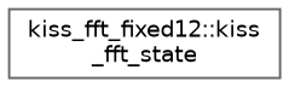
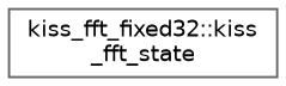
  digraph {
    rankdir=TB
-   n1 [color=grey40 fillcolor=white fontname=Helvetica fontsize=10 height=0.2 label="kiss_fft_fixed12::kiss\l_fft_state" shape=box style=filled width=0.4]
+   n1 [color=grey40 fillcolor=white fontname=Helvetica fontsize=10 height=0.2 label="kiss_fft_fixed32::kiss\l_fft_state" shape=box style=filled width=0.4]
  }
